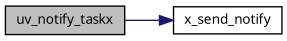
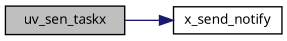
  digraph {
    rankdir=LR
    fontname="Noto Sans"
    node [color=black fontname="Noto Sans" fontsize=10 shape=record style=filled]
-   n1 [fillcolor=grey75 fontcolor=black height=0.2 label=uv_notify_taskx width=0.4]
+   n1 [fillcolor=grey75 fontcolor=black height=0.2 label=uv_sen_taskx width=0.4]
    n2 [fillcolor=white height=0.2 label=x_send_notify width=0.4]
    n1 -> n2 [color=midnightblue fontname="Noto Sans" fontsize=10 labelfontname=Helvetica labelfontsize=10 style=solid]
  }
